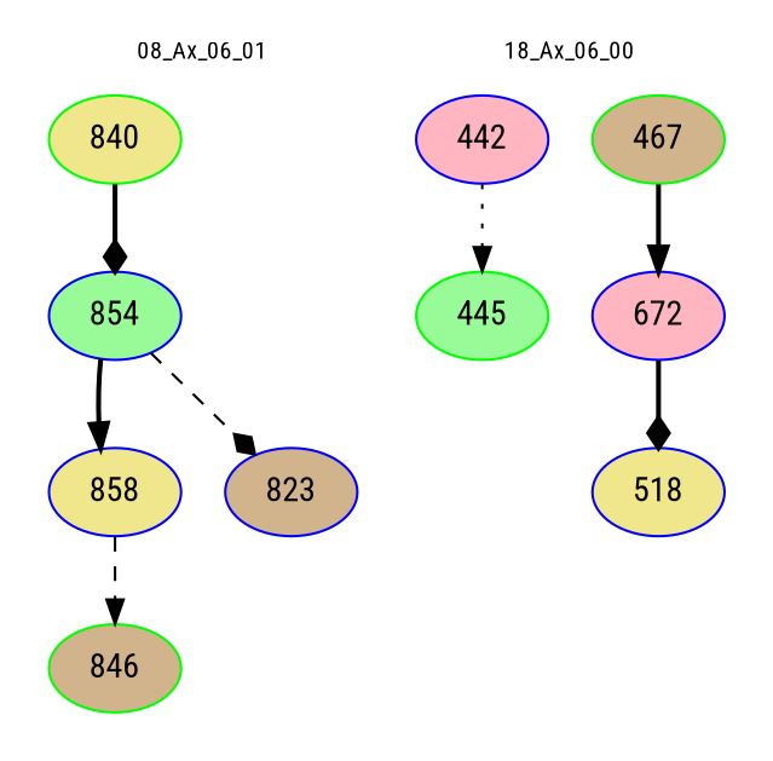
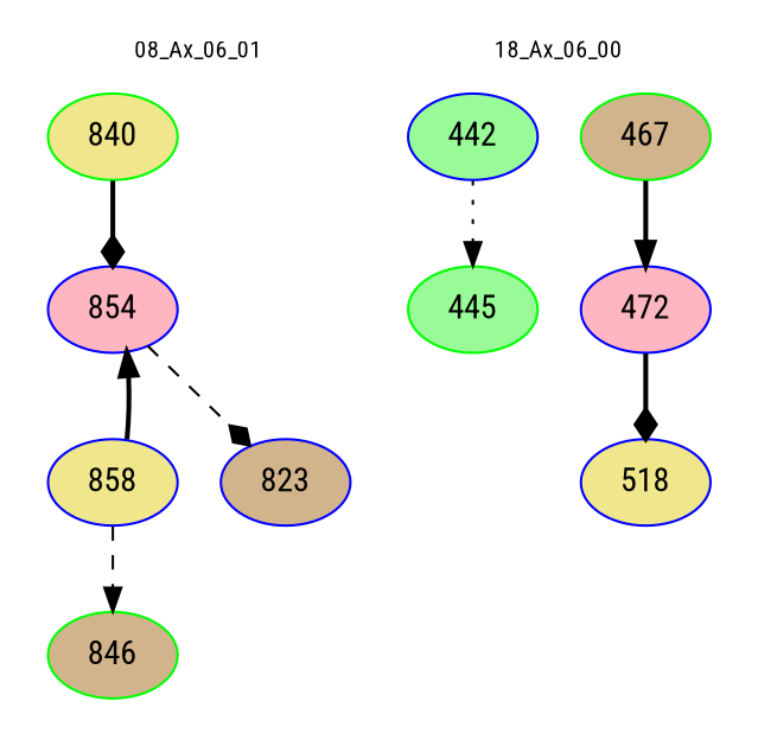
  digraph {
    fontname="Roboto Condensed"
    node [color=blue fillcolor=khaki fontname="Roboto Condensed" style=filled]
    edge [arrowhead=normal color=black fontname="Roboto Condensed" style=bold]
    n1 [color=green label=840]
-   n2 [fillcolor=palegreen label=854]
+   n2 [fillcolor=lightpink label=854]
    n3 [label=858]
    n4 [fillcolor=tan label=823]
    n5 [color=green fillcolor=tan label=846]
    n6 [color=green fillcolor=tan label=467]
-   n7 [fillcolor=lightpink label=672]
-   n8 [fillcolor=lightpink label=442]
+   n7 [fillcolor=lightpink label=472]
+   n8 [fillcolor=palegreen label=442]
    n9 [label=518]
    n10 [color=green fillcolor=palegreen label=445]
    subgraph cluster_1 {
      color=white
      fontsize=10
      label="08_Ax_06_01"
      n1
      n2
      n3
      n4
      n5
    }
    subgraph cluster_2 {
      color=white
      fontsize=10
      label="18_Ax_06_00"
      n6
      n7
      n8
      n9
      n10
    }
    n1 -> n2 [arrowhead=diamond]
-   n2 -> n3
+   n3 -> n2
    n2 -> n4 [arrowhead=diamond style=dashed]
    n3 -> n5 [style=dashed]
    n6 -> n7
    n7 -> n9 [arrowhead=diamond]
    n8 -> n10 [style=dotted]
  }
